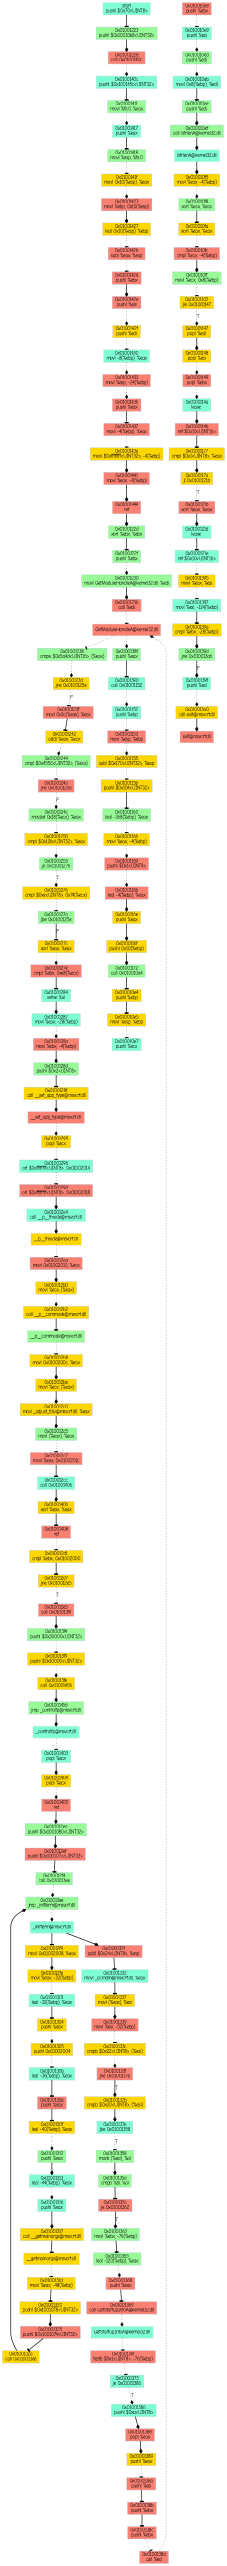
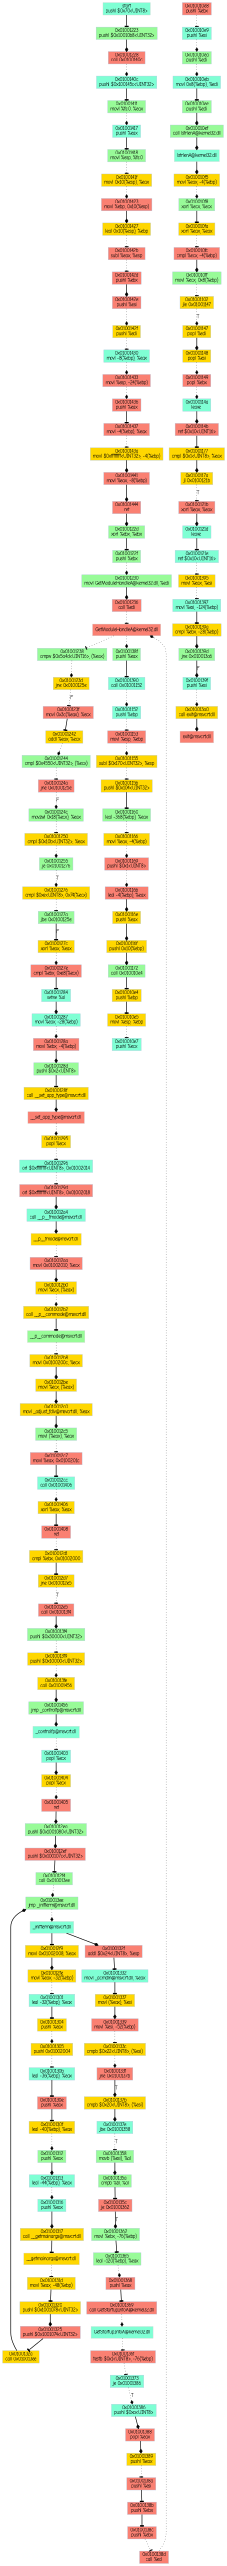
  digraph {
    fontname="Comic Neue"
    node [color=lightsteelblue fillcolor=gold fontname="Comic Neue" shape=rectangle style=filled]
    edge [arrowhead=diamond color="#000000" fontname="Comic Neue" style=bold]
    n1 [color=lightgrey fillcolor=aquamarine label="start\npushl $0x70<UINT8>"]
    n2 [fillcolor=palegreen label="0x01001223\npushl $0x10010b8<UINT32>"]
    n3 [fillcolor=salmon label="0x01001228\ncall 0x0100140c"]
    n4 [fillcolor=aquamarine label="0x0100140c\npushl $0x100145c<UINT32>"]
    n5 [fillcolor=palegreen label="0x01001411\nmovl %fs:0, %eax"]
    n6 [fillcolor=aquamarine label="0x01001417\npushl %eax"]
    n7 [fillcolor=palegreen label="0x01001418\nmovl %esp, %fs:0"]
    n8 [label="0x0100141f\nmovl 0x10(%esp), %eax"]
    n9 [fillcolor=salmon label="0x01001423\nmovl %ebp, 0x10(%esp)"]
    n10 [label="0x01001427\nleal 0x10(%esp), %ebp"]
    n11 [fillcolor=salmon label="0x0100142b\nsubl %eax, %esp"]
    n12 [fillcolor=salmon label="0x0100142d\npushl %ebx"]
    n13 [fillcolor=salmon label="0x0100142e\npushl %esi"]
    n14 [label="0x0100142f\npushl %edi"]
    n15 [fillcolor=aquamarine label="0x01001430\nmovl -8(%ebp), %eax"]
    n16 [fillcolor=salmon label="0x01001433\nmovl %esp, -24(%ebp)"]
    n17 [fillcolor=salmon label="0x01001436\npushl %eax"]
    n18 [fillcolor=salmon label="0x01001437\nmovl -4(%ebp), %eax"]
    n19 [label="0x0100143a\nmovl $0xffffffff<UINT32>, -4(%ebp)"]
    n20 [fillcolor=salmon label="0x01001441\nmovl %eax, -8(%ebp)"]
    n21 [fillcolor=salmon label="0x01001444\nret"]
    n22 [fillcolor=palegreen label="0x0100122d\nxorl %ebx, %ebx"]
    n23 [fillcolor=palegreen label="0x0100122f\npushl %ebx"]
    n24 [fillcolor=palegreen label="0x01001230\nmovl GetModuleHandleA@kernel32.dll, %edi"]
    n25 [fillcolor=salmon label="0x01001236\ncall %edi"]
    n26 [color=lightgrey fillcolor=salmon label="GetModuleHandleA@kernel32.dll"]
    n27 [fillcolor=palegreen label="0x01001238\ncmpw $0x5a4d<UINT16>, (%eax)"]
    n28 [fillcolor=palegreen label="0x0100138f\npushl %eax"]
    n29 [label="0x0100123d\njne 0x0100125e"]
    n30 [fillcolor=aquamarine label="0x01001390\ncall 0x01001152"]
    n31 [fillcolor=salmon label="0x0100123f\nmovl 0x3c(%eax), %ecx"]
    n32 [label="0x01001242\naddl %eax, %ecx"]
    n33 [fillcolor=palegreen label="0x01001244\ncmpl $0x4550<UINT32>, (%ecx)"]
    n34 [fillcolor=salmon label="0x0100124a\njne 0x0100125e"]
    n35 [fillcolor=palegreen label="0x0100124c\nmovzwl 0x18(%ecx), %eax"]
    n36 [label="0x01001250\ncmpl $0x10b<UINT32>, %eax"]
    n37 [fillcolor=palegreen label="0x01001255\nje 0x01001276"]
    n38 [label="0x01001276\ncmpl $0xe<UINT8>, 0x74(%ecx)"]
    n39 [fillcolor=palegreen label="0x0100127a\njbe 0x0100125e"]
    n40 [label="0x0100127c\nxorl %eax, %eax"]
    n41 [fillcolor=salmon label="0x0100127e\ncmpl %ebx, 0xe8(%ecx)"]
    n42 [fillcolor=aquamarine label="0x01001284\nsetne %al"]
    n43 [fillcolor=aquamarine label="0x01001287\nmovl %eax, -28(%ebp)"]
    n44 [fillcolor=salmon label="0x0100128a\nmovl %ebx, -4(%ebp)"]
    n45 [fillcolor=palegreen label="0x0100128d\npushl $0x2<UINT8>"]
    n46 [label="0x0100128f\ncall __set_app_type@msvcrt.dll"]
    n47 [color=lightgrey fillcolor=salmon label="__set_app_type@msvcrt.dll"]
    n48 [label="0x01001295\npopl %ecx"]
    n49 [fillcolor=aquamarine label="0x01001296\norl $0xffffffff<UINT8>, 0x01002014"]
    n50 [fillcolor=salmon label="0x0100129d\norl $0xffffffff<UINT8>, 0x01002018"]
    n51 [fillcolor=aquamarine label="0x010012a4\ncall __p__fmode@msvcrt.dll"]
    n52 [color=lightgrey label="__p__fmode@msvcrt.dll"]
    n53 [fillcolor=salmon label="0x010012aa\nmovl 0x01002010, %ecx"]
    n54 [label="0x010012b0\nmovl %ecx, (%eax)"]
    n55 [label="0x010012b2\ncall __p__commode@msvcrt.dll"]
    n56 [color=lightgrey fillcolor=palegreen label="__p__commode@msvcrt.dll"]
    n57 [label="0x010012b8\nmovl 0x0100200c, %ecx"]
    n58 [label="0x010012be\nmovl %ecx, (%eax)"]
    n59 [label="0x010012c0\nmovl _adjust_fdiv@msvcrt.dll, %eax"]
    n60 [fillcolor=palegreen label="0x010012c5\nmovl (%eax), %eax"]
    n61 [fillcolor=salmon label="0x010012c7\nmovl %eax, 0x0100201c"]
    n62 [fillcolor=aquamarine label="0x010012cc\ncall 0x01001406"]
    n63 [label="0x01001406\nxorl %eax, %eax"]
    n64 [fillcolor=salmon label="0x01001408\nret"]
    n65 [label="0x010012d1\ncmpl %ebx, 0x01002000"]
    n66 [label="0x010012d7\njne 0x010012e5"]
    n67 [fillcolor=salmon label="0x010012e5\ncall 0x010013f4"]
    n68 [fillcolor=palegreen label="0x010013f4\npushl $0x30000<UINT32>"]
    n69 [label="0x010013f9\npushl $0x10000<UINT32>"]
    n70 [label="0x010013fe\ncall 0x01001456"]
    n71 [fillcolor=palegreen label="0x01001456\njmp _controlfp@msvcrt.dll"]
    n72 [color=lightgrey fillcolor=aquamarine label="_controlfp@msvcrt.dll"]
    n73 [fillcolor=aquamarine label="0x01001403\npopl %ecx"]
    n74 [label="0x01001404\npopl %ecx"]
    n75 [fillcolor=salmon label="0x01001405\nret"]
    n76 [fillcolor=palegreen label="0x010012ea\npushl $0x1001080<UINT32>"]
    n77 [fillcolor=salmon label="0x010012ef\npushl $0x100107c<UINT32>"]
    n78 [fillcolor=palegreen label="0x010012f4\ncall 0x010013ee"]
    n79 [fillcolor=palegreen label="0x010013ee\njmp _initterm@msvcrt.dll"]
    n80 [color=lightgrey fillcolor=aquamarine label="_initterm@msvcrt.dll"]
    n81 [label="0x010012f9\nmovl 0x01002008, %eax"]
    n82 [fillcolor=salmon label="0x0100132f\naddl $0x24<UINT8>, %esp"]
    n83 [label="0x010012fe\nmovl %eax, -32(%ebp)"]
    n84 [fillcolor=aquamarine label="0x01001332\nmovl _acmdln@msvcrt.dll, %eax"]
    n85 [fillcolor=aquamarine label="0x01001301\nleal -32(%ebp), %eax"]
    n86 [label="0x01001304\npushl %eax"]
    n87 [label="0x01001305\npushl 0x01002004"]
    n88 [fillcolor=aquamarine label="0x0100130b\nleal -36(%ebp), %eax"]
    n89 [fillcolor=salmon label="0x0100130e\npushl %eax"]
    n90 [label="0x0100130f\nleal -40(%ebp), %eax"]
    n91 [fillcolor=palegreen label="0x01001312\npushl %eax"]
    n92 [fillcolor=aquamarine label="0x01001313\nleal -44(%ebp), %eax"]
    n93 [fillcolor=aquamarine label="0x01001316\npushl %eax"]
    n94 [label="0x01001317\ncall __getmainargs@msvcrt.dll"]
    n95 [color=lightgrey label="__getmainargs@msvcrt.dll"]
    n96 [label="0x0100131d\nmovl %eax, -48(%ebp)"]
    n97 [label="0x01001320\npushl $0x1001078<UINT32>"]
    n98 [fillcolor=salmon label="0x01001325\npushl $0x1001074<UINT32>"]
    n99 [label="0x0100132a\ncall 0x010013ee"]
    n100 [label="0x01001337\nmovl (%eax), %esi"]
    n101 [fillcolor=salmon label="0x01001339\nmovl %esi, -52(%ebp)"]
    n102 [label="0x0100133c\ncmpb $0x22<UINT8>, (%esi)"]
    n103 [fillcolor=salmon label="0x0100133f\njne 0x0100137b"]
    n104 [label="0x0100137b\ncmpb $0x20<UINT8>, (%esi)"]
    n105 [fillcolor=aquamarine label="0x0100137e\njbe 0x01001358"]
    n106 [fillcolor=palegreen label="0x01001358\nmovb (%esi), %al"]
    n107 [fillcolor=palegreen label="0x0100135a\ncmpb %bl, %al"]
    n108 [fillcolor=salmon label="0x0100135c\nje 0x01001362"]
    n109 [fillcolor=palegreen label="0x01001362\nmovl %ebx, -76(%ebp)"]
    n110 [fillcolor=palegreen label="0x01001365\nleal -120(%ebp), %eax"]
    n111 [fillcolor=salmon label="0x01001368\npushl %eax"]
    n112 [fillcolor=salmon label="0x01001369\ncall GetStartupInfoA@kernel32.dll"]
    n113 [color=lightgrey fillcolor=aquamarine label="GetStartupInfoA@kernel32.dll"]
    n114 [fillcolor=salmon label="0x0100136f\ntestb $0x1<UINT8>, -76(%ebp)"]
    n115 [fillcolor=aquamarine label="0x01001373\nje 0x01001386"]
    n116 [fillcolor=aquamarine label="0x01001386\npushl $0xa<UINT8>"]
    n117 [fillcolor=salmon label="0x01001388\npopl %eax"]
    n118 [label="0x01001389\npushl %eax"]
    n119 [fillcolor=salmon label="0x0100138a\npushl %esi"]
    n120 [fillcolor=salmon label="0x0100138b\npushl %ebx"]
    n121 [fillcolor=salmon label="0x0100138c\npushl %ebx"]
    n122 [fillcolor=salmon label="0x0100138d\ncall %edi"]
    n123 [fillcolor=aquamarine label="0x01001152\npushl %ebp"]
    n124 [fillcolor=salmon label="0x01001153\nmovl %esp, %ebp"]
    n125 [label="0x01001155\nsubl $0x170<UINT32>, %esp"]
    n126 [label="0x0100115b\npushl $0x104<UINT32>"]
    n127 [fillcolor=palegreen label="0x01001160\nleal -368(%ebp), %eax"]
    n128 [label="0x01001166\nmovl %eax, -4(%ebp)"]
    n129 [fillcolor=salmon label="0x01001169\npushl $0x1<UINT8>"]
    n130 [fillcolor=salmon label="0x0100116b\nleal -4(%ebp), %eax"]
    n131 [label="0x0100116e\npushl %eax"]
    n132 [label="0x0100116f\npushl 0x10(%ebp)"]
    n133 [fillcolor=palegreen label="0x01001172\ncall 0x010010e4"]
    n134 [label="0x010010e4\npushl %ebp"]
    n135 [label="0x010010e5\nmovl %esp, %ebp"]
    n136 [fillcolor=aquamarine label="0x010010e7\npushl %ecx"]
    n137 [fillcolor=salmon label="0x010010e8\npushl %ebx"]
    n138 [fillcolor=aquamarine label="0x010010e9\npushl %esi"]
    n139 [fillcolor=palegreen label="0x010010ea\npushl %edi"]
    n140 [fillcolor=aquamarine label="0x010010eb\nmovl 0x8(%ebp), %edi"]
    n141 [fillcolor=palegreen label="0x010010ee\npushl %edi"]
    n142 [fillcolor=palegreen label="0x010010ef\ncall lstrlenA@kernel32.dll"]
    n143 [color=lightgrey fillcolor=aquamarine label="lstrlenA@kernel32.dll"]
    n144 [label="0x010010f5\nmovl %eax, -4(%ebp)"]
    n145 [fillcolor=palegreen label="0x010010f8\nxorl %ecx, %ecx"]
    n146 [label="0x010010fa\nxorl %eax, %eax"]
    n147 [fillcolor=salmon label="0x010010fc\ncmpl %ecx, -4(%ebp)"]
    n148 [fillcolor=palegreen label="0x010010ff\nmovl %ecx, 0x8(%ebp)"]
    n149 [label="0x01001102\njle 0x01001147"]
    n150 [label="0x01001147\npopl %edi"]
    n151 [label="0x01001148\npopl %esi"]
    n152 [fillcolor=salmon label="0x01001149\npopl %ebx"]
    n153 [fillcolor=aquamarine label="0x0100114a\nleave "]
    n154 [fillcolor=salmon label="0x0100114b\nret $0x10<UINT16>"]
    n155 [label="0x01001177\ncmpl $0x1<UINT8>, %eax"]
    n156 [label="0x0100117a\njl 0x0100121b"]
    n157 [fillcolor=salmon label="0x0100121b\nxorl %eax, %eax"]
    n158 [fillcolor=aquamarine label="0x0100121d\nleave "]
    n159 [fillcolor=aquamarine label="0x0100121e\nret $0x10<UINT16>"]
    n160 [label="0x01001395\nmovl %eax, %esi"]
    n161 [fillcolor=aquamarine label="0x01001397\nmovl %esi, -124(%ebp)"]
    n162 [label="0x0100139a\ncmpl %ebx, -28(%ebp)"]
    n163 [fillcolor=palegreen label="0x0100139d\njne 0x010013a6"]
    n164 [fillcolor=aquamarine label="0x0100139f\npushl %esi"]
    n165 [label="0x010013a0\ncall exit@msvcrt.dll"]
    n166 [color=lightgrey fillcolor=salmon label="exit@msvcrt.dll"]
    n1 -> n2 [arrowhead=tee]
    n2 -> n3
    n3 -> n4 [style=dotted]
    n4 -> n5 [arrowhead=tee]
    n5 -> n6 [style=dotted]
    n6 -> n7 [arrowhead=tee]
    n7 -> n8 [arrowhead=tee style=dotted]
    n8 -> n9 [style=dotted]
    n9 -> n10
    n10 -> n11 [arrowhead=tee style=dotted]
    n11 -> n12 [arrowhead=tee style=dotted]
    n12 -> n13
    n13 -> n14 [style=dotted]
    n14 -> n15 [arrowhead=tee style=dotted]
    n15 -> n16 [style=dotted]
    n16 -> n17 [style=dotted]
    n17 -> n18 [arrowhead=tee]
    n18 -> n19 [arrowhead=tee style=dotted]
    n19 -> n20
    n20 -> n21
    n21 -> n22
    n22 -> n23 [arrowhead=tee]
    n23 -> n24 [style=dotted]
    n24 -> n25
    n25 -> n26 [arrowhead=tee style=dotted]
    n26 -> n27 [arrowhead=tee style=dotted]
    n26 -> n28 [style=dotted]
    n27 -> n29 [style=dotted]
    n28 -> n30 [arrowhead=tee]
    n29 -> n31 [arrowhead=tee label=F style=dotted]
    n30 -> n123 [style=dotted]
    n31 -> n32 [arrowhead=tee]
    n32 -> n33 [style=dotted]
    n33 -> n34 [arrowhead=tee style=dotted]
    n34 -> n35 [label=F style=dotted]
    n35 -> n36 [arrowhead=tee style=dotted]
    n36 -> n37 [style=dotted]
    n37 -> n38 [label=T style=dotted]
    n38 -> n39 [arrowhead=tee style=dotted]
    n39 -> n40 [arrowhead=tee label=F]
    n40 -> n41 [style=dotted]
    n41 -> n42 [arrowhead=tee]
    n42 -> n43
    n43 -> n44 [style=dotted]
    n44 -> n45
    n45 -> n46 [arrowhead=tee]
    n46 -> n47
    n47 -> n48 [style=dotted]
    n48 -> n49 [arrowhead=tee style=dotted]
    n49 -> n50 [arrowhead=tee style=dotted]
    n50 -> n51
    n51 -> n52
    n52 -> n53 [arrowhead=tee style=dotted]
    n53 -> n54
    n54 -> n55 [style=dotted]
    n55 -> n56 [arrowhead=tee]
    n56 -> n57 [arrowhead=tee style=dotted]
    n57 -> n58
    n58 -> n59
    n59 -> n60
    n60 -> n61 [arrowhead=tee style=dotted]
    n61 -> n62 [arrowhead=tee]
-   n62 -> n63
+   n62 -> n63 [style=dotted]
    n63 -> n64 [arrowhead=tee]
    n64 -> n65 [arrowhead=tee style=dotted]
    n65 -> n66 [arrowhead=tee]
    n66 -> n67 [arrowhead=tee label=T style=dotted]
    n67 -> n68
    n68 -> n69 [arrowhead=tee style=dotted]
    n69 -> n70 [style=dotted]
    n70 -> n71
    n71 -> n72
    n72 -> n73 [arrowhead=tee style=dotted]
    n73 -> n74
    n74 -> n75 [style=dotted]
    n75 -> n76
    n76 -> n77
    n77 -> n78 [arrowhead=tee]
    n78 -> n79 [style=dotted]
    n79 -> n80 [style=dotted]
    n80 -> n81 [arrowhead=tee]
    n80 -> n82
    n81 -> n83
    n82 -> n84 [arrowhead=tee]
    n83 -> n85 [arrowhead=tee style=dotted]
    n84 -> n100 [arrowhead=tee]
    n85 -> n86 [arrowhead=tee]
    n86 -> n87 [style=dotted]
    n87 -> n88 [arrowhead=tee style=dotted]
    n88 -> n89 [arrowhead=tee]
    n89 -> n90 [arrowhead=tee]
    n90 -> n91 [style=dotted]
    n91 -> n92
    n92 -> n93 [style=dotted]
    n93 -> n94
    n94 -> n95 [arrowhead=tee]
    n95 -> n96 [arrowhead=tee style=dotted]
    n96 -> n97 [arrowhead=tee]
    n97 -> n98
    n98 -> n99 [arrowhead=tee]
    n99 -> n79
    n100 -> n101
    n101 -> n102 [arrowhead=tee style=dotted]
    n102 -> n103 [style=dotted]
    n103 -> n104 [label=T]
    n104 -> n105
    n105 -> n106 [arrowhead=tee label=T style=dotted]
    n106 -> n107
    n107 -> n108 [arrowhead=tee]
    n108 -> n109 [label=T]
    n109 -> n110 [arrowhead=tee]
    n110 -> n111 [style=dotted]
    n111 -> n112 [arrowhead=tee]
    n112 -> n113 [style=dotted]
    n113 -> n114 [arrowhead=tee style=dotted]
    n114 -> n115 [arrowhead=tee style=dotted]
    n115 -> n116 [label=T style=dotted]
    n116 -> n117
    n117 -> n118
    n118 -> n119 [arrowhead=tee style=dotted]
    n119 -> n120 [arrowhead=tee]
    n120 -> n121 [arrowhead=tee]
    n121 -> n122 [arrowhead=tee style=dotted]
    n122 -> n26 [style=dotted]
    n123 -> n124 [arrowhead=tee style=dotted]
    n124 -> n125 [style=dotted]
    n125 -> n126 [arrowhead=tee style=dotted]
    n126 -> n127 [arrowhead=tee]
    n127 -> n128 [arrowhead=tee style=dotted]
    n128 -> n129 [style=dotted]
    n129 -> n130 [style=dotted]
    n130 -> n131
    n131 -> n132
    n132 -> n133
    n133 -> n134 [arrowhead=tee]
    n134 -> n135 [arrowhead=tee]
    n135 -> n136 [arrowhead=tee style=dotted]
    n137 -> n138 [arrowhead=tee style=dotted]
    n138 -> n139 [style=dotted]
    n139 -> n140 [style=dotted]
    n140 -> n141 [arrowhead=tee]
    n141 -> n142
    n142 -> n143
    n143 -> n144
    n144 -> n145 [style=dotted]
    n145 -> n146 [arrowhead=tee]
    n146 -> n147 [arrowhead=tee style=dotted]
    n147 -> n148
    n148 -> n149 [arrowhead=tee style=dotted]
    n149 -> n150 [label=T style=dotted]
    n150 -> n151
    n151 -> n152 [style=dotted]
    n152 -> n153 [style=dotted]
    n153 -> n154
    n154 -> n155 [arrowhead=tee]
    n155 -> n156
    n156 -> n157 [arrowhead=tee label=T style=dotted]
    n157 -> n158
    n158 -> n159 [arrowhead=tee]
    n159 -> n160 [arrowhead=tee style=dotted]
    n160 -> n161 [arrowhead=tee style=dotted]
    n161 -> n162 [arrowhead=tee]
    n162 -> n163
    n163 -> n164 [label=F]
    n164 -> n165 [style=dotted]
    n165 -> n166
  }
